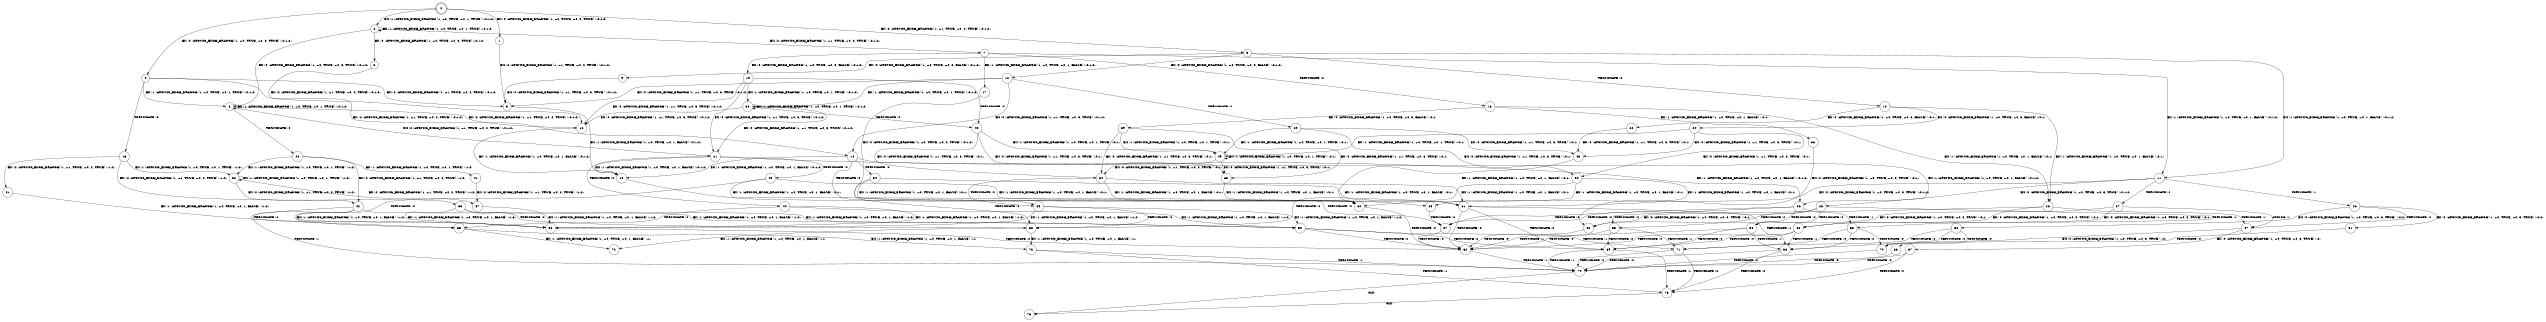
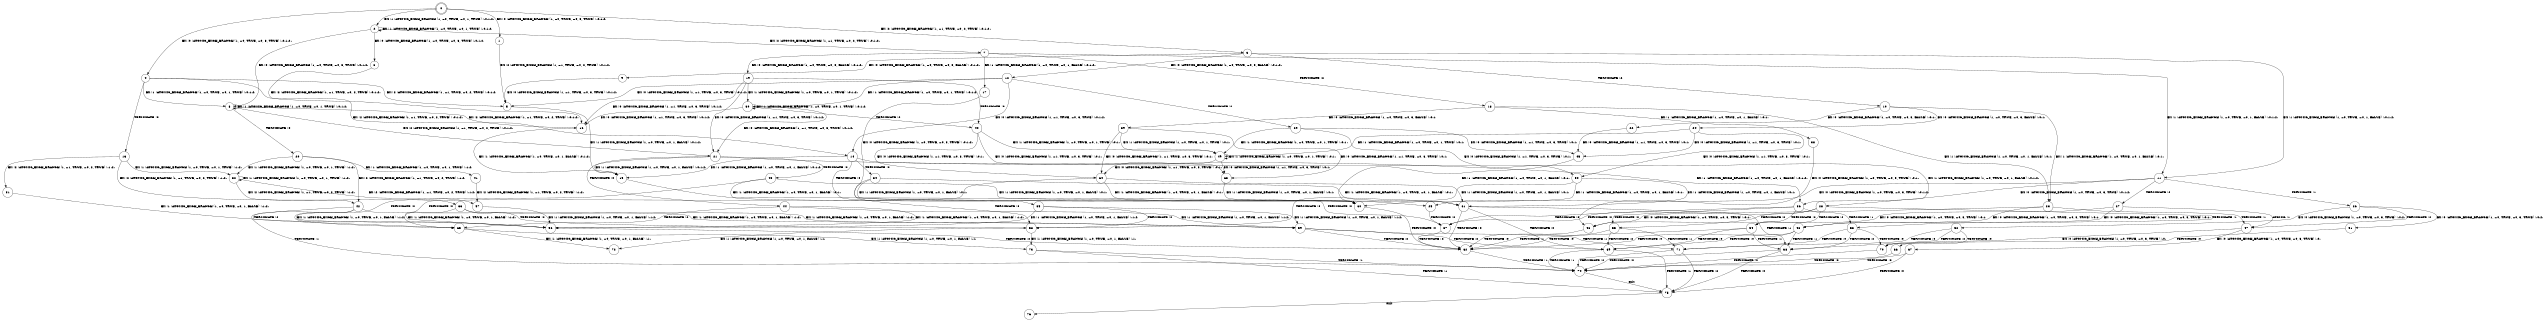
  digraph {
    node [shape=circle]
    0 [peripheries=2]
    1
    2
    3
    4
    5
    6
    7
    8
    9
    10
    11
    12
    13
    14
    15
    16
    17
    18
    19
    20
    21
    22
    23
    24
    25
    26
    27
    28
    29
    30
    31
    32
    33
    34
    35
    36
    37
    38
    39
    40
    41
    42
    43
    44
    45
    46
    47
    48
    49
    50
    51
    52
    53
    54
    55
    56
    57
    58
    59
    60
    61
    62
    63
    64
    65
    74
    66
    67
    68
    69
    70
    71
    72
    73
    75
    76
    0 -> 1 [label="EX !0 !ATOMIC_EXCH_BRANCH (1, +0, TRUE, +0, 3, TRUE) !:0:1:2:"]
    0 -> 2 [label="EX !1 !ATOMIC_EXCH_BRANCH (1, +0, TRUE, +0, 1, TRUE) !:0:1:2:"]
    0 -> 3 [label="EX !2 !ATOMIC_EXCH_BRANCH (1, +1, TRUE, +0, 2, TRUE) !:0:1:2:"]
    0 -> 4 [label="EX !0 !ATOMIC_EXCH_BRANCH (1, +0, TRUE, +0, 3, TRUE) !:0:1:2:"]
    1 -> 5 [label="EX !2 !ATOMIC_EXCH_BRANCH (1, +1, TRUE, +0, 2, TRUE) !:0:1:2:"]
    2 -> 2 [label="EX !1 !ATOMIC_EXCH_BRANCH (1, +0, TRUE, +0, 1, TRUE) !:0:1:2:"]
    2 -> 6 [label="EX !0 !ATOMIC_EXCH_BRANCH (1, +0, TRUE, +0, 3, TRUE) !:0:1:2:"]
    2 -> 7 [label="EX !2 !ATOMIC_EXCH_BRANCH (1, +1, TRUE, +0, 2, TRUE) !:0:1:2:"]
    2 -> 8 [label="EX !0 !ATOMIC_EXCH_BRANCH (1, +0, TRUE, +0, 3, TRUE) !:0:1:2:"]
    3 -> 9 [label="EX !0 !ATOMIC_EXCH_BRANCH (1, +0, TRUE, +0, 3, FALSE) !:0:1:2:"]
    3 -> 10 [label="TERMINATE !2"]
    3 -> 11 [label="EX !1 !ATOMIC_EXCH_BRANCH (1, +0, TRUE, +0, 1, FALSE) !:0:1:2:"]
    3 -> 12 [label="EX !0 !ATOMIC_EXCH_BRANCH (1, +0, TRUE, +0, 3, FALSE) !:0:1:2:"]
    4 -> 5 [label="EX !2 !ATOMIC_EXCH_BRANCH (1, +1, TRUE, +0, 2, TRUE) !:0:1:2:"]
    4 -> 8 [label="EX !1 !ATOMIC_EXCH_BRANCH (1, +0, TRUE, +0, 1, TRUE) !:0:1:2:"]
    4 -> 13 [label="TERMINATE !0"]
    4 -> 14 [label="EX !2 !ATOMIC_EXCH_BRANCH (1, +1, TRUE, +0, 2, TRUE) !:0:1:2:"]
    5 -> 15 [label="EX !1 !ATOMIC_EXCH_BRANCH (1, +0, TRUE, +0, 1, FALSE) !:0:1:2:"]
    6 -> 16 [label="EX !2 !ATOMIC_EXCH_BRANCH (1, +1, TRUE, +0, 2, TRUE) !:0:1:2:"]
    7 -> 11 [label="EX !1 !ATOMIC_EXCH_BRANCH (1, +0, TRUE, +0, 1, FALSE) !:0:1:2:"]
    7 -> 17 [label="EX !1 !ATOMIC_EXCH_BRANCH (1, +0, TRUE, +0, 1, FALSE) !:0:1:2:"]
    7 -> 18 [label="TERMINATE !2"]
    7 -> 19 [label="EX !0 !ATOMIC_EXCH_BRANCH (1, +0, TRUE, +0, 3, FALSE) !:0:1:2:"]
    8 -> 8 [label="EX !1 !ATOMIC_EXCH_BRANCH (1, +0, TRUE, +0, 1, TRUE) !:0:1:2:"]
    8 -> 16 [label="EX !2 !ATOMIC_EXCH_BRANCH (1, +1, TRUE, +0, 2, TRUE) !:0:1:2:"]
    8 -> 20 [label="TERMINATE !0"]
    8 -> 21 [label="EX !2 !ATOMIC_EXCH_BRANCH (1, +1, TRUE, +0, 2, TRUE) !:0:1:2:"]
    9 -> 5 [label="EX !0 !ATOMIC_EXCH_BRANCH (1, +1, TRUE, +0, 3, TRUE) !:0:1:2:"]
    10 -> 22 [label="EX !0 !ATOMIC_EXCH_BRANCH (1, +0, TRUE, +0, 3, FALSE) !:0:1:"]
    10 -> 23 [label="EX !1 !ATOMIC_EXCH_BRANCH (1, +0, TRUE, +0, 1, FALSE) !:0:1:"]
    10 -> 24 [label="EX !0 !ATOMIC_EXCH_BRANCH (1, +0, TRUE, +0, 3, FALSE) !:0:1:"]
    11 -> 25 [label="EX !0 !ATOMIC_EXCH_BRANCH (1, +0, TRUE, +0, 3, TRUE) !:0:1:2:"]
    11 -> 26 [label="TERMINATE !1"]
    11 -> 27 [label="TERMINATE !2"]
    11 -> 28 [label="EX !0 !ATOMIC_EXCH_BRANCH (1, +0, TRUE, +0, 3, TRUE) !:0:1:2:"]
    12 -> 5 [label="EX !0 !ATOMIC_EXCH_BRANCH (1, +1, TRUE, +0, 3, TRUE) !:0:1:2:"]
    12 -> 14 [label="EX !0 !ATOMIC_EXCH_BRANCH (1, +1, TRUE, +0, 3, TRUE) !:0:1:2:"]
    12 -> 29 [label="TERMINATE !2"]
    12 -> 30 [label="EX !1 !ATOMIC_EXCH_BRANCH (1, +0, TRUE, +0, 1, TRUE) !:0:1:2:"]
    13 -> 31 [label="EX !2 !ATOMIC_EXCH_BRANCH (1, +1, TRUE, +0, 2, TRUE) !:1:2:"]
    13 -> 32 [label="EX !1 !ATOMIC_EXCH_BRANCH (1, +0, TRUE, +0, 1, TRUE) !:1:2:"]
    13 -> 33 [label="EX !2 !ATOMIC_EXCH_BRANCH (1, +1, TRUE, +0, 2, TRUE) !:1:2:"]
    14 -> 15 [label="EX !1 !ATOMIC_EXCH_BRANCH (1, +0, TRUE, +0, 1, FALSE) !:0:1:2:"]
    14 -> 34 [label="TERMINATE !2"]
    14 -> 35 [label="TERMINATE !0"]
    14 -> 36 [label="EX !1 !ATOMIC_EXCH_BRANCH (1, +0, TRUE, +0, 1, FALSE) !:0:1:2:"]
    15 -> 37 [label="TERMINATE !0"]
    16 -> 15 [label="EX !1 !ATOMIC_EXCH_BRANCH (1, +0, TRUE, +0, 1, FALSE) !:0:1:2:"]
    17 -> 25 [label="EX !0 !ATOMIC_EXCH_BRANCH (1, +0, TRUE, +0, 3, TRUE) !:0:1:2:"]
    18 -> 23 [label="EX !1 !ATOMIC_EXCH_BRANCH (1, +0, TRUE, +0, 1, FALSE) !:0:1:"]
    18 -> 38 [label="EX !1 !ATOMIC_EXCH_BRANCH (1, +0, TRUE, +0, 1, FALSE) !:0:1:"]
    18 -> 39 [label="EX !0 !ATOMIC_EXCH_BRANCH (1, +0, TRUE, +0, 3, FALSE) !:0:1:"]
    19 -> 16 [label="EX !0 !ATOMIC_EXCH_BRANCH (1, +1, TRUE, +0, 3, TRUE) !:0:1:2:"]
    19 -> 21 [label="EX !0 !ATOMIC_EXCH_BRANCH (1, +1, TRUE, +0, 3, TRUE) !:0:1:2:"]
    19 -> 30 [label="EX !1 !ATOMIC_EXCH_BRANCH (1, +0, TRUE, +0, 1, TRUE) !:0:1:2:"]
    19 -> 40 [label="TERMINATE !0"]
    20 -> 32 [label="EX !1 !ATOMIC_EXCH_BRANCH (1, +0, TRUE, +0, 1, TRUE) !:1:2:"]
    20 -> 41 [label="EX !1 !ATOMIC_EXCH_BRANCH (1, +0, TRUE, +0, 1, TRUE) !:1:2:"]
    20 -> 42 [label="EX !2 !ATOMIC_EXCH_BRANCH (1, +1, TRUE, +0, 2, TRUE) !:1:2:"]
    21 -> 15 [label="EX !1 !ATOMIC_EXCH_BRANCH (1, +0, TRUE, +0, 1, FALSE) !:0:1:2:"]
    21 -> 36 [label="EX !1 !ATOMIC_EXCH_BRANCH (1, +0, TRUE, +0, 1, FALSE) !:0:1:2:"]
    21 -> 43 [label="TERMINATE !2"]
    21 -> 44 [label="TERMINATE !0"]
    22 -> 45 [label="EX !0 !ATOMIC_EXCH_BRANCH (1, +1, TRUE, +0, 3, TRUE) !:0:1:"]
    23 -> 46 [label="EX !0 !ATOMIC_EXCH_BRANCH (1, +0, TRUE, +0, 3, TRUE) !:0:1:"]
    23 -> 47 [label="TERMINATE !1"]
    23 -> 48 [label="EX !0 !ATOMIC_EXCH_BRANCH (1, +0, TRUE, +0, 3, TRUE) !:0:1:"]
    24 -> 45 [label="EX !0 !ATOMIC_EXCH_BRANCH (1, +1, TRUE, +0, 3, TRUE) !:0:1:"]
    24 -> 49 [label="EX !1 !ATOMIC_EXCH_BRANCH (1, +0, TRUE, +0, 1, TRUE) !:0:1:"]
    24 -> 50 [label="EX !0 !ATOMIC_EXCH_BRANCH (1, +1, TRUE, +0, 3, TRUE) !:0:1:"]
    25 -> 37 [label="TERMINATE !0"]
    26 -> 47 [label="TERMINATE !2"]
    26 -> 51 [label="EX !0 !ATOMIC_EXCH_BRANCH (1, +0, TRUE, +0, 3, TRUE) !:0:2:"]
    26 -> 52 [label="EX !0 !ATOMIC_EXCH_BRANCH (1, +0, TRUE, +0, 3, TRUE) !:0:2:"]
    27 -> 46 [label="EX !0 !ATOMIC_EXCH_BRANCH (1, +0, TRUE, +0, 3, TRUE) !:0:1:"]
    27 -> 47 [label="ATOMIC !1"]
    27 -> 48 [label="EX !0 !ATOMIC_EXCH_BRANCH (1, +0, TRUE, +0, 3, TRUE) !:0:1:"]
    28 -> 37 [label="TERMINATE !0"]
    28 -> 53 [label="TERMINATE !1"]
    28 -> 54 [label="TERMINATE !2"]
    28 -> 55 [label="TERMINATE !0"]
    29 -> 45 [label="EX !0 !ATOMIC_EXCH_BRANCH (1, +1, TRUE, +0, 3, TRUE) !:0:1:"]
    29 -> 49 [label="EX !1 !ATOMIC_EXCH_BRANCH (1, +0, TRUE, +0, 1, TRUE) !:0:1:"]
    29 -> 50 [label="EX !0 !ATOMIC_EXCH_BRANCH (1, +1, TRUE, +0, 3, TRUE) !:0:1:"]
    30 -> 16 [label="EX !0 !ATOMIC_EXCH_BRANCH (1, +1, TRUE, +0, 3, TRUE) !:0:1:2:"]
    30 -> 21 [label="EX !0 !ATOMIC_EXCH_BRANCH (1, +1, TRUE, +0, 3, TRUE) !:0:1:2:"]
    30 -> 30 [label="EX !1 !ATOMIC_EXCH_BRANCH (1, +0, TRUE, +0, 1, TRUE) !:0:1:2:"]
    30 -> 40 [label="TERMINATE !2"]
    31 -> 56 [label="EX !1 !ATOMIC_EXCH_BRANCH (1, +0, TRUE, +0, 1, FALSE) !:1:2:"]
    32 -> 32 [label="EX !1 !ATOMIC_EXCH_BRANCH (1, +0, TRUE, +0, 1, TRUE) !:1:2:"]
    32 -> 42 [label="EX !2 !ATOMIC_EXCH_BRANCH (1, +1, TRUE, +0, 2, TRUE) !:1:2:"]
    32 -> 57 [label="EX !2 !ATOMIC_EXCH_BRANCH (1, +1, TRUE, +0, 2, TRUE) !:1:2:"]
    33 -> 56 [label="EX !1 !ATOMIC_EXCH_BRANCH (1, +0, TRUE, +0, 1, FALSE) !:1:2:"]
    33 -> 58 [label="TERMINATE !2"]
    33 -> 59 [label="EX !1 !ATOMIC_EXCH_BRANCH (1, +0, TRUE, +0, 1, FALSE) !:1:2:"]
    34 -> 58 [label="TERMINATE !0"]
    34 -> 60 [label="EX !1 !ATOMIC_EXCH_BRANCH (1, +0, TRUE, +0, 1, FALSE) !:0:1:"]
    34 -> 61 [label="EX !1 !ATOMIC_EXCH_BRANCH (1, +0, TRUE, +0, 1, FALSE) !:0:1:"]
    35 -> 56 [label="EX !1 !ATOMIC_EXCH_BRANCH (1, +0, TRUE, +0, 1, FALSE) !:1:2:"]
    35 -> 58 [label="TERMINATE !2"]
    35 -> 59 [label="EX !1 !ATOMIC_EXCH_BRANCH (1, +0, TRUE, +0, 1, FALSE) !:1:2:"]
    36 -> 37 [label="TERMINATE !0"]
    36 -> 53 [label="TERMINATE !1"]
    36 -> 54 [label="TERMINATE !2"]
    36 -> 55 [label="TERMINATE !0"]
    37 -> 62 [label="TERMINATE !2"]
    38 -> 46 [label="EX !0 !ATOMIC_EXCH_BRANCH (1, +0, TRUE, +0, 3, TRUE) !:0:1:"]
    39 -> 49 [label="EX !1 !ATOMIC_EXCH_BRANCH (1, +0, TRUE, +0, 1, TRUE) !:0:1:"]
    39 -> 63 [label="EX !0 !ATOMIC_EXCH_BRANCH (1, +1, TRUE, +0, 3, TRUE) !:0:1:"]
    39 -> 64 [label="EX !0 !ATOMIC_EXCH_BRANCH (1, +1, TRUE, +0, 3, TRUE) !:0:1:"]
    40 -> 49 [label="EX !1 !ATOMIC_EXCH_BRANCH (1, +0, TRUE, +0, 1, TRUE) !:0:1:"]
    40 -> 63 [label="EX !0 !ATOMIC_EXCH_BRANCH (1, +1, TRUE, +0, 3, TRUE) !:0:1:"]
    40 -> 64 [label="EX !0 !ATOMIC_EXCH_BRANCH (1, +1, TRUE, +0, 3, TRUE) !:0:1:"]
    41 -> 57 [label="EX !2 !ATOMIC_EXCH_BRANCH (1, +1, TRUE, +0, 2, TRUE) !:1:2:"]
    42 -> 56 [label="EX !1 !ATOMIC_EXCH_BRANCH (1, +0, TRUE, +0, 1, FALSE) !:1:2:"]
    42 -> 59 [label="EX !1 !ATOMIC_EXCH_BRANCH (1, +0, TRUE, +0, 1, FALSE) !:1:2:"]
    42 -> 65 [label="TERMINATE !2"]
    42 -> 74 [label="TERMINATE !1"]
    43 -> 60 [label="EX !1 !ATOMIC_EXCH_BRANCH (1, +0, TRUE, +0, 1, FALSE) !:0:1:"]
    43 -> 61 [label="EX !1 !ATOMIC_EXCH_BRANCH (1, +0, TRUE, +0, 1, FALSE) !:0:1:"]
    43 -> 65 [label="TERMINATE !0"]
    44 -> 56 [label="EX !1 !ATOMIC_EXCH_BRANCH (1, +0, TRUE, +0, 1, FALSE) !:1:2:"]
    44 -> 59 [label="EX !1 !ATOMIC_EXCH_BRANCH (1, +0, TRUE, +0, 1, FALSE) !:1:2:"]
    44 -> 65 [label="TERMINATE !2"]
    45 -> 60 [label="EX !1 !ATOMIC_EXCH_BRANCH (1, +0, TRUE, +0, 1, FALSE) !:0:1:"]
    46 -> 62 [label="TERMINATE !0"]
    47 -> 66 [label="EX !0 !ATOMIC_EXCH_BRANCH (1, +0, TRUE, +0, 3, TRUE) !:0:"]
    47 -> 67 [label="EX !0 !ATOMIC_EXCH_BRANCH (1, +0, TRUE, +0, 3, TRUE) !:0:"]
    48 -> 62 [label="TERMINATE !0"]
    48 -> 68 [label="TERMINATE !1"]
    48 -> 69 [label="TERMINATE !0"]
    49 -> 49 [label="EX !1 !ATOMIC_EXCH_BRANCH (1, +0, TRUE, +0, 1, TRUE) !:0:1:"]
    49 -> 63 [label="EX !0 !ATOMIC_EXCH_BRANCH (1, +1, TRUE, +0, 3, TRUE) !:0:1:"]
    49 -> 64 [label="EX !0 !ATOMIC_EXCH_BRANCH (1, +1, TRUE, +0, 3, TRUE) !:0:1:"]
    50 -> 58 [label="TERMINATE !0"]
    50 -> 60 [label="EX !1 !ATOMIC_EXCH_BRANCH (1, +0, TRUE, +0, 1, FALSE) !:0:1:"]
    50 -> 61 [label="EX !1 !ATOMIC_EXCH_BRANCH (1, +0, TRUE, +0, 1, FALSE) !:0:1:"]
    51 -> 70 [label="TERMINATE !0"]
    52 -> 68 [label="TERMINATE !2"]
    52 -> 70 [label="TERMINATE !0"]
    52 -> 71 [label="TERMINATE !0"]
    53 -> 68 [label="TERMINATE !2"]
    53 -> 70 [label="TERMINATE !0"]
    53 -> 71 [label="TERMINATE !0"]
    54 -> 62 [label="TERMINATE !0"]
    54 -> 68 [label="TERMINATE !1"]
    54 -> 69 [label="TERMINATE !0"]
    55 -> 62 [label="TERMINATE !1"]
    55 -> 69 [label="TERMINATE !2"]
    55 -> 71 [label="TERMINATE !1"]
    56 -> 62 [label="TERMINATE !2"]
    57 -> 56 [label="EX !1 !ATOMIC_EXCH_BRANCH (1, +0, TRUE, +0, 1, FALSE) !:1:2:"]
    58 -> 72 [label="EX !1 !ATOMIC_EXCH_BRANCH (1, +0, TRUE, +0, 1, FALSE) !:1:"]
    58 -> 73 [label="EX !1 !ATOMIC_EXCH_BRANCH (1, +0, TRUE, +0, 1, FALSE) !:1:"]
    59 -> 62 [label="TERMINATE !2"]
    59 -> 69 [label="TERMINATE !2"]
    59 -> 71 [label="TERMINATE !1"]
    60 -> 62 [label="TERMINATE !0"]
    61 -> 62 [label="TERMINATE !0"]
    61 -> 68 [label="TERMINATE !1"]
    61 -> 69 [label="TERMINATE !0"]
    62 -> 74 [label="TERMINATE !1"]
    63 -> 60 [label="EX !1 !ATOMIC_EXCH_BRANCH (1, +0, TRUE, +0, 1, FALSE) !:0:1:"]
    64 -> 60 [label="EX !1 !ATOMIC_EXCH_BRANCH (1, +0, TRUE, +0, 1, FALSE) !:0:1:"]
    64 -> 61 [label="EX !1 !ATOMIC_EXCH_BRANCH (1, +0, TRUE, +0, 1, FALSE) !:0:1:"]
-   64 -> 35 [label="TERMINATE !0"]
+   64 -> 65 [label="TERMINATE !0"]
    65 -> 72 [label="EX !1 !ATOMIC_EXCH_BRANCH (1, +0, TRUE, +0, 1, FALSE) !:1:"]
    65 -> 73 [label="EX !1 !ATOMIC_EXCH_BRANCH (1, +0, TRUE, +0, 1, FALSE) !:1:"]
-   74 -> 76 [label=exit]
+   74 -> 75 [label=exit]
    66 -> 74 [label="TERMINATE !0"]
    67 -> 74 [label="TERMINATE !0"]
    67 -> 75 [label="TERMINATE !0"]
    68 -> 74 [label="TERMINATE !0"]
    68 -> 75 [label="TERMINATE !0"]
    69 -> 74 [label="TERMINATE !1"]
    69 -> 75 [label="TERMINATE !1"]
    70 -> 74 [label="TERMINATE !2"]
    71 -> 74 [label="TERMINATE !2"]
    71 -> 75 [label="TERMINATE !2"]
    73 -> 74 [label="TERMINATE !1"]
    73 -> 75 [label="TERMINATE !1"]
    75 -> 76 [label=exit]
  }
